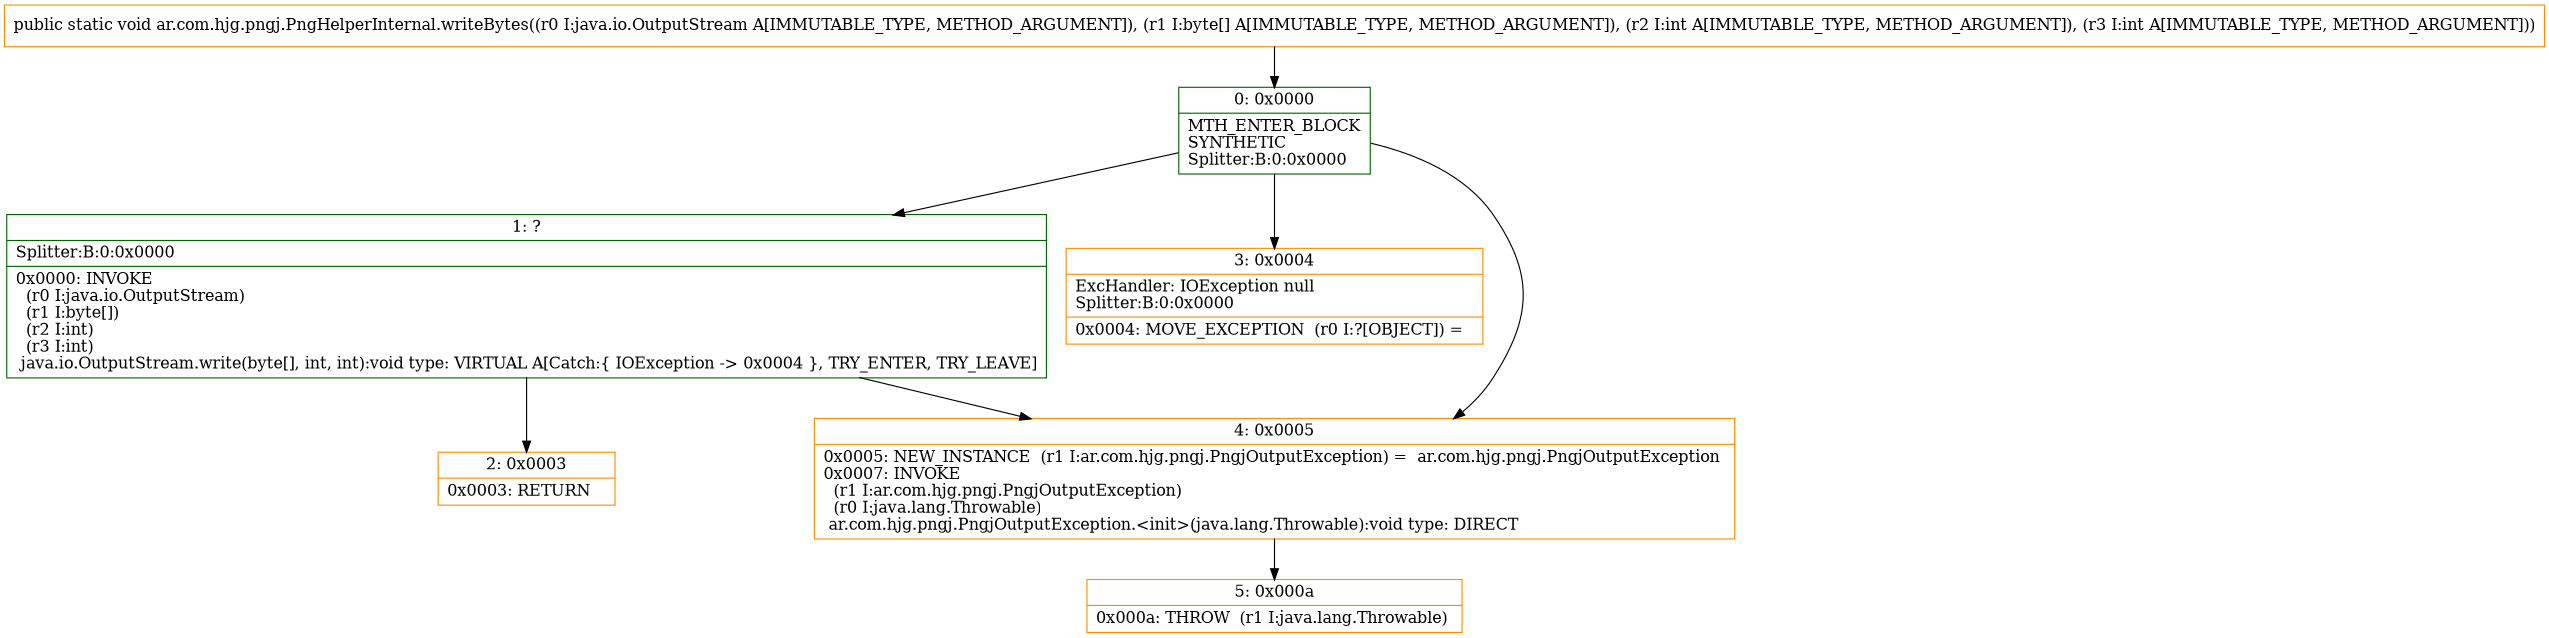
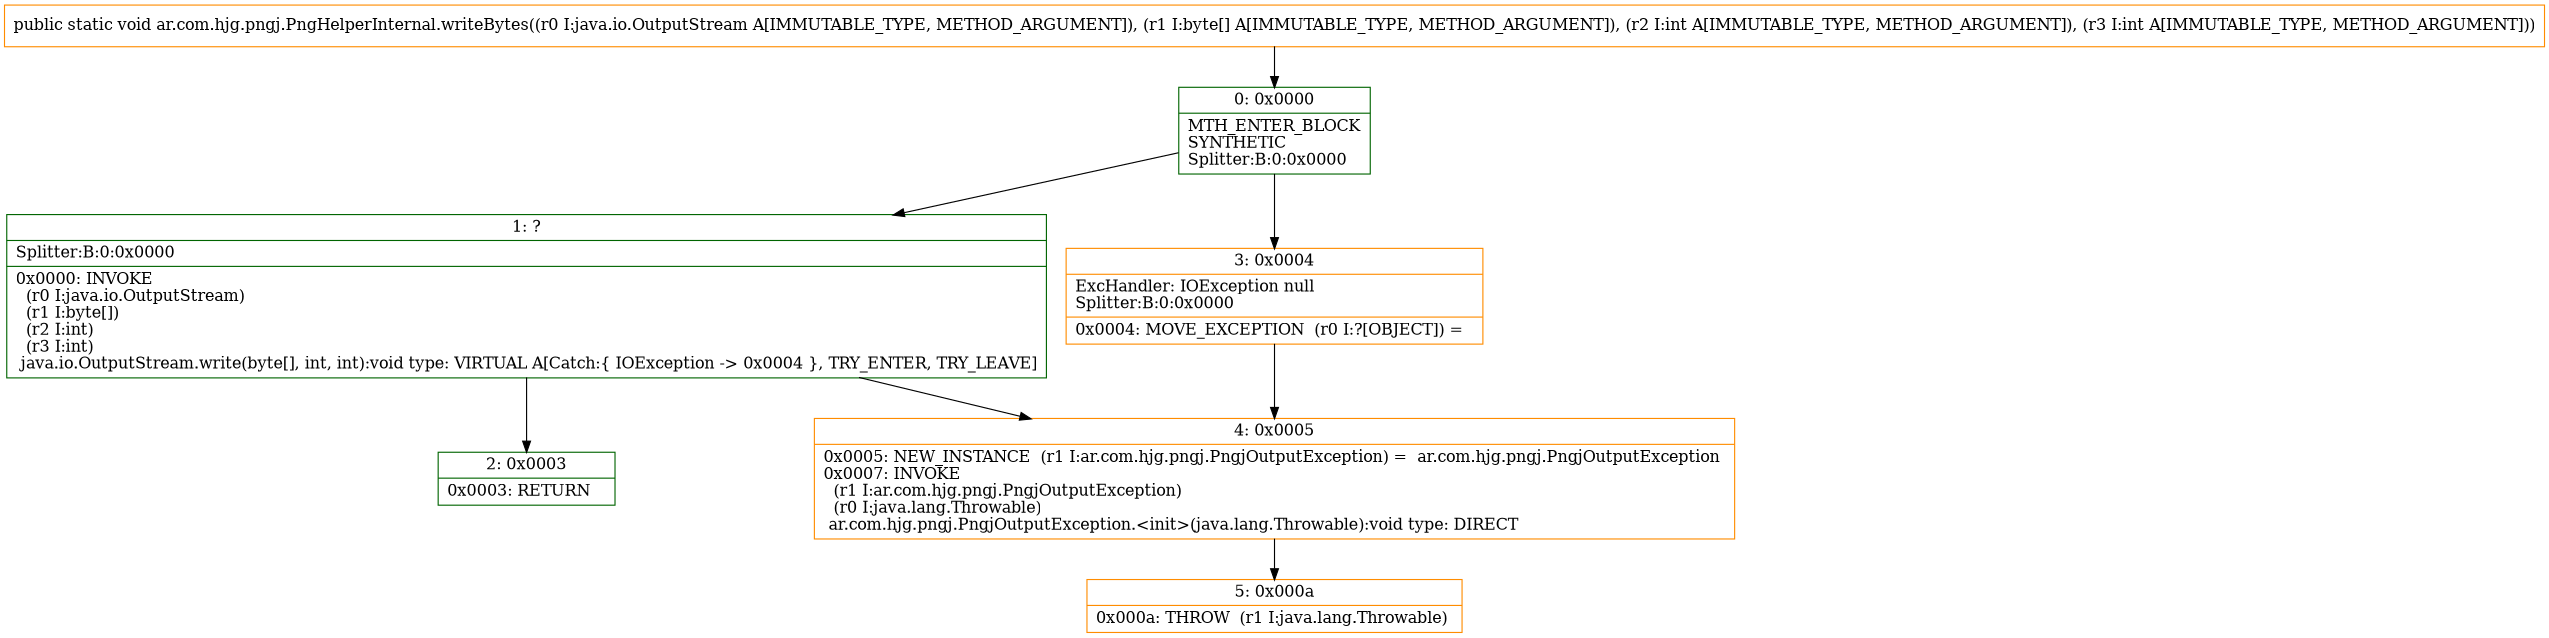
  digraph {
    node [color=darkorange shape=record]
    n1 [color=darkgreen label="{0\:\ 0x0000|MTH_ENTER_BLOCK\lSYNTHETIC\lSplitter:B:0:0x0000\l}"]
    n2 [color=darkgreen label="{1\:\ ?|Splitter:B:0:0x0000\l|0x0000: INVOKE  \l  (r0 I:java.io.OutputStream)\l  (r1 I:byte[])\l  (r2 I:int)\l  (r3 I:int)\l java.io.OutputStream.write(byte[], int, int):void type: VIRTUAL A[Catch:\{ IOException \-\> 0x0004 \}, TRY_ENTER, TRY_LEAVE]\l}"]
    n3 [label="{3\:\ 0x0004|ExcHandler: IOException null\lSplitter:B:0:0x0000\l|0x0004: MOVE_EXCEPTION  (r0 I:?[OBJECT]) =  \l}"]
-   n4 [label="{2\:\ 0x0003|0x0003: RETURN   \l}"]
+   n4 [color=darkgreen label="{2\:\ 0x0003|0x0003: RETURN   \l}"]
    n5 [label="{4\:\ 0x0005|0x0005: NEW_INSTANCE  (r1 I:ar.com.hjg.pngj.PngjOutputException) =  ar.com.hjg.pngj.PngjOutputException \l0x0007: INVOKE  \l  (r1 I:ar.com.hjg.pngj.PngjOutputException)\l  (r0 I:java.lang.Throwable)\l ar.com.hjg.pngj.PngjOutputException.\<init\>(java.lang.Throwable):void type: DIRECT \l}"]
    n6 [label="{5\:\ 0x000a|0x000a: THROW  (r1 I:java.lang.Throwable) \l}"]
    n7 [label="{public static void ar.com.hjg.pngj.PngHelperInternal.writeBytes((r0 I:java.io.OutputStream A[IMMUTABLE_TYPE, METHOD_ARGUMENT]), (r1 I:byte[] A[IMMUTABLE_TYPE, METHOD_ARGUMENT]), (r2 I:int A[IMMUTABLE_TYPE, METHOD_ARGUMENT]), (r3 I:int A[IMMUTABLE_TYPE, METHOD_ARGUMENT])) }"]
    n1 -> n2
    n1 -> n3
    n2 -> n4
    n2 -> n5
-   n1 -> n5
+   n3 -> n5
    n5 -> n6
    n7 -> n1
  }
